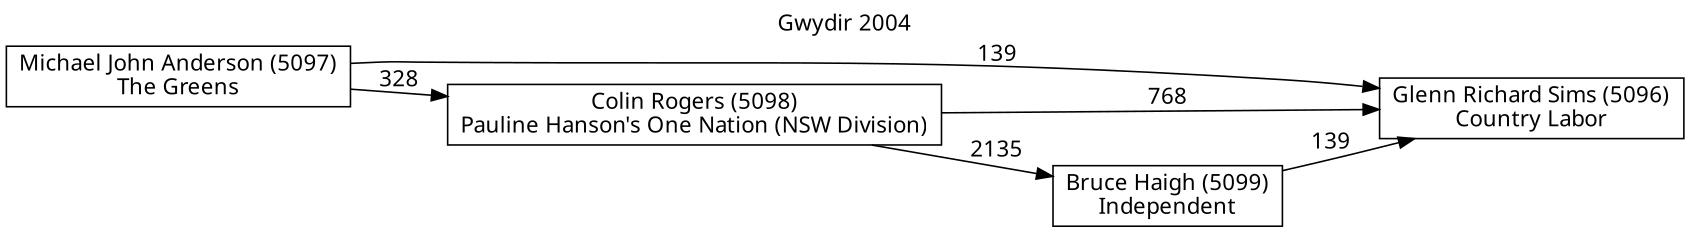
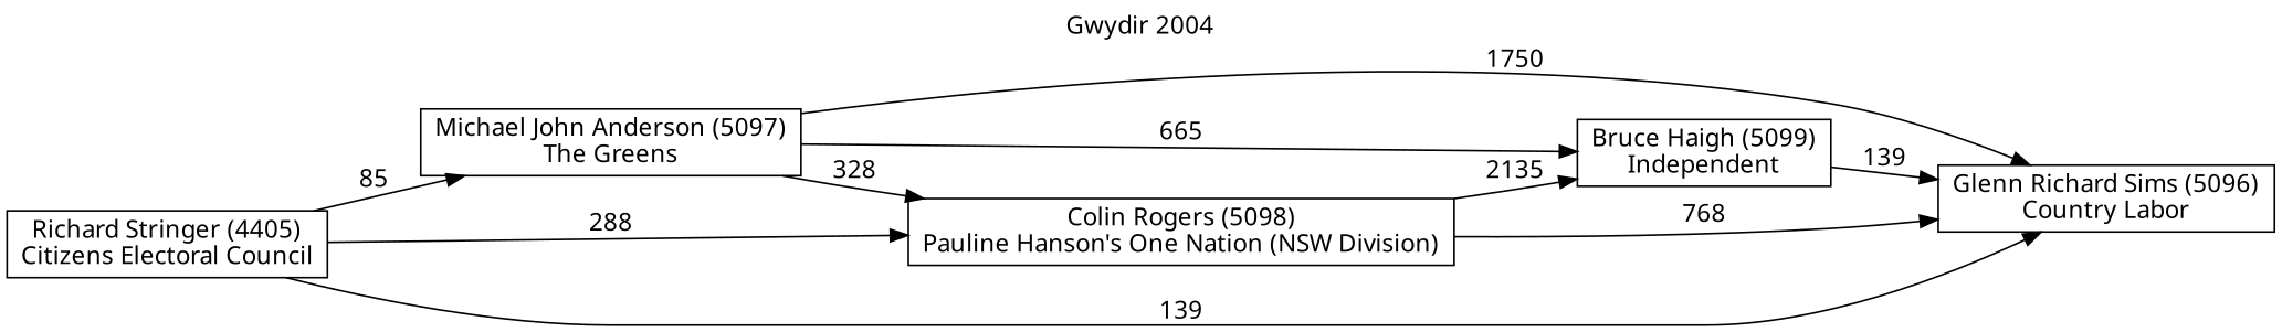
  digraph {
    fontname="Noto Sans"
    label="Gwydir 2004"
    labelloc=t
    mclimit=10
    rankdir=LR
    node [fontname="Noto Sans" shape=box]
    edge [fontname="Noto Sans"]
    n1 [label="Glenn Richard Sims (5096)\nCountry Labor"]
    n2 [label="Bruce Haigh (5099)\nIndependent"]
    n3 [label="Colin Rogers (5098)\nPauline Hanson's One Nation (NSW Division)"]
    n4 [label="Michael John Anderson (5097)\nThe Greens"]
+   n5 [label="Richard Stringer (4405)\nCitizens Electoral Council"]
    n2 -> n1 [label=139]
    n3 -> n1 [label=768]
    n3 -> n2 [label=2135]
-   n4 -> n1 [label=139]
+   n4 -> n1 [label=1750]
+   n4 -> n2 [label=665]
    n4 -> n3 [label=328]
+   n5 -> n1 [label=139]
+   n5 -> n3 [label=288]
+   n5 -> n4 [label=85]
  }
